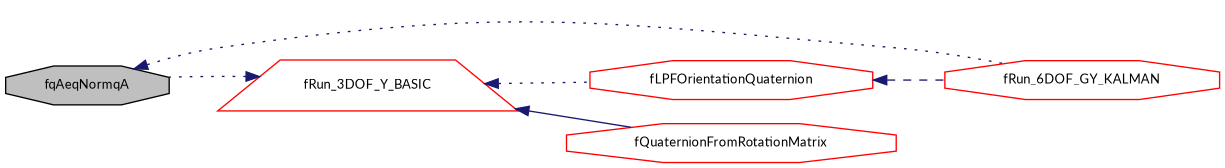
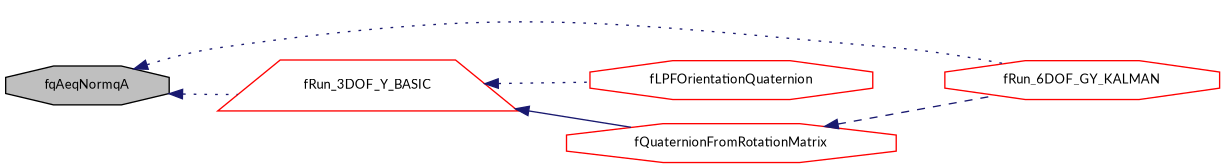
  digraph {
    fontname=Lato
    rankdir=LR
    node [color=red fillcolor=white fontname=Lato fontsize=10 shape=octagon style=filled]
    edge [color=midnightblue dir=back fontname=Lato fontsize=10 labelfontname=Helvetica labelfontsize=10 style=dotted]
    n1 [color=black fillcolor=grey75 fontcolor=black height=0.2 label=fqAeqNormqA width=0.4]
    n2 [height=0.2 label=fRun_6DOF_GY_KALMAN width=0.4]
    n3 [height=0.2 label=fRun_3DOF_Y_BASIC shape=trapezium width=0.4]
    n4 [height=0.2 label=fLPFOrientationQuaternion width=0.4]
    n5 [height=0.2 label=fQuaternionFromRotationMatrix width=0.4]
    n1 -> n2
-   n3 -> n1
+   n1 -> n3
    n3 -> n4
    n3 -> n5 [style=solid]
-   n4 -> n2 [style=dashed]
+   n5 -> n2 [style=dashed]
  }
